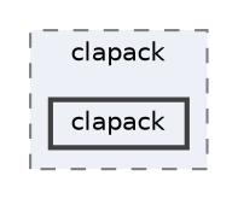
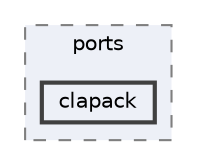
  digraph {
    compound=true
    rankdir=LR
    n1 [color=grey25 fillcolor="#edf0f7" fontname=Helvetica fontsize=10 height=0.2 label=clapack shape=box style="filled,bold" width=0.4]
    subgraph cluster_1 {
      bgcolor="#edf0f7"
      fontname=Helvetica
      fontsize=10
-     label=clapack
+     label=ports
      pencolor=grey50
      style="filled,dashed"
      n1
    }
  }
